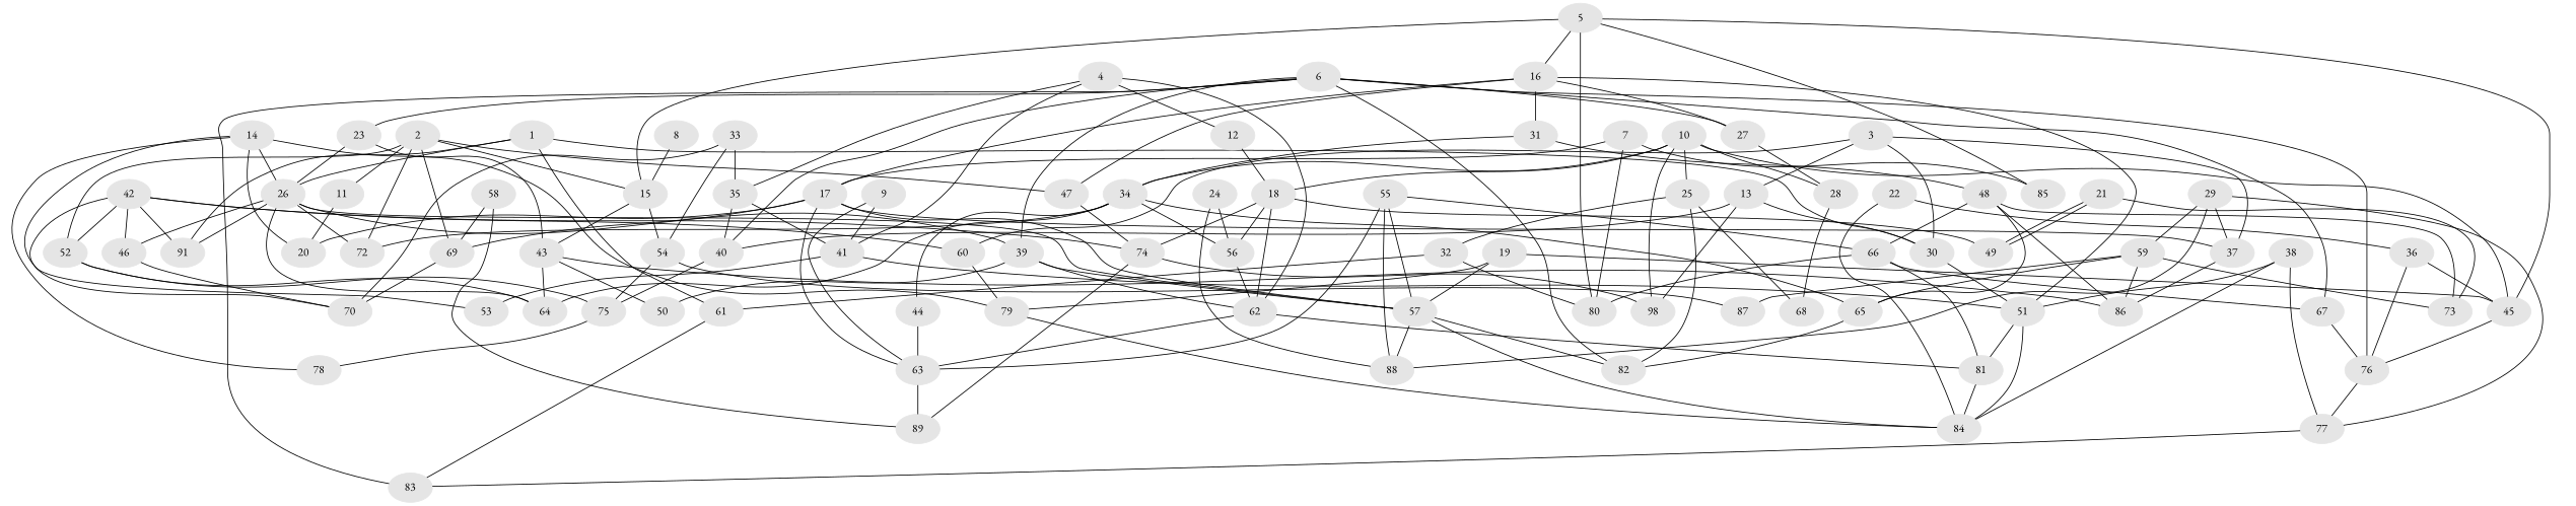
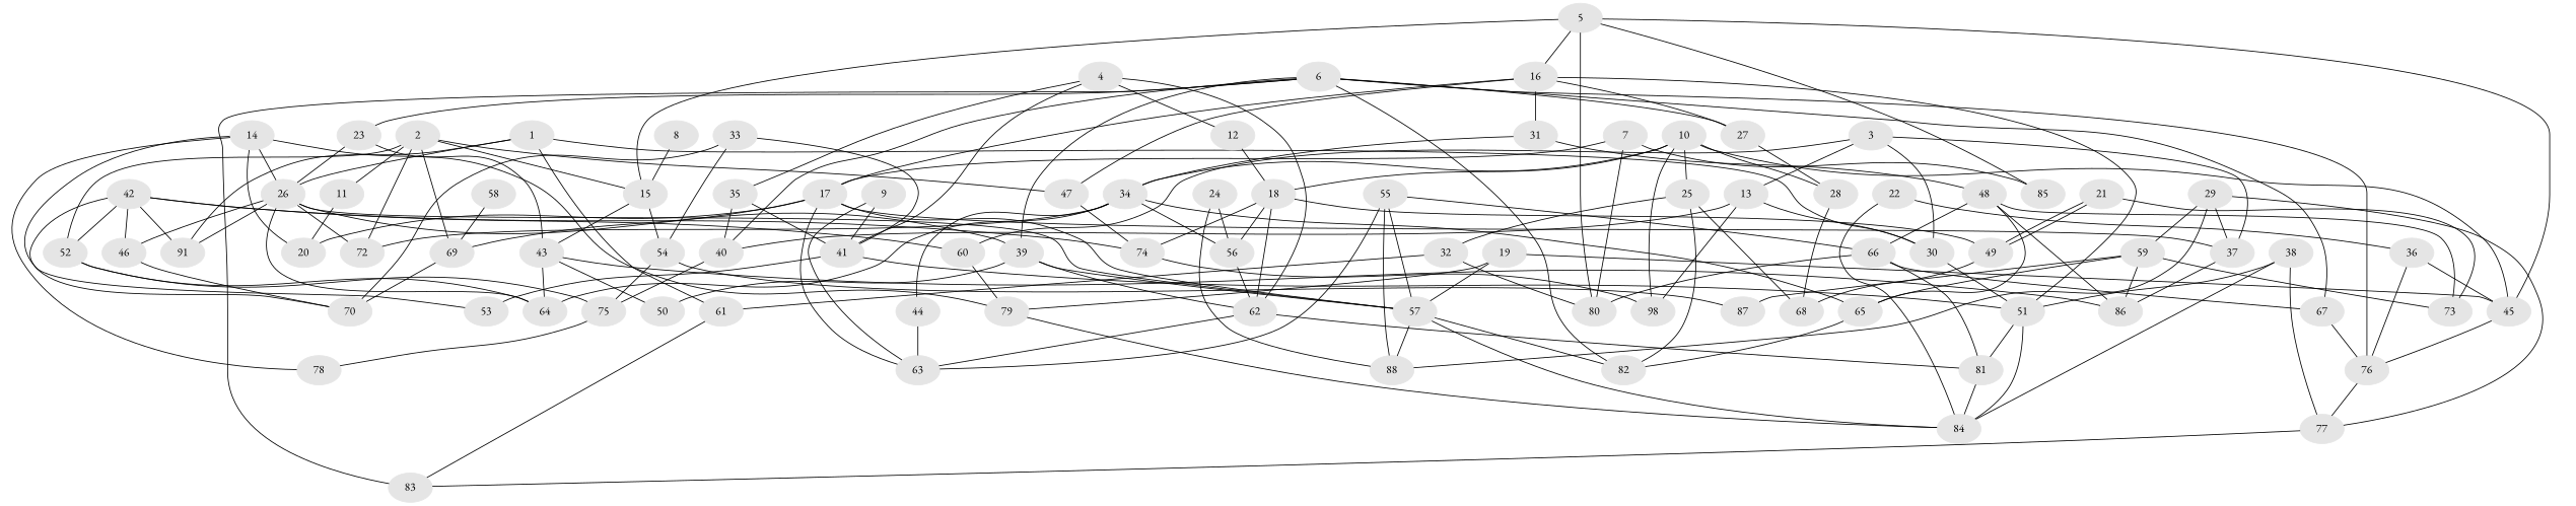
  graph {
    fontname="EB Garamond"
    node [color=gray90 fontname="EB Garamond" style=filled]
    edge [fontname="EB Garamond"]
    1
    26
    30
    61
    91
    72
    39
    57
    46
    64
    51
    83
    2
    11
    15
    47
    52
    69
    20
    43
    54
    74
    75
    70
    3
    13
    37
    60
    40
    n30 [label=98]
    86
    79
    4
    12
    35
    41
    62
    18
    53
    50
    63
    81
    5
    16
    45
    80
    85
    27
    17
    31
    76
    6
    23
    67
    82
    28
    77
    7
    8
    87
    9
-   89
    10
    25
    34
    49
    56
    32
    68
    44
    65
    14
    78
    84
    48
    88
    19
    21
    73
    22
    36
    24
    29
    59
    66
    33
    38
    42
    55
    58
    1 -- 26
    1 -- 30
    1 -- 61
    1 -- 91
    26 -- 91
    26 -- 72
    26 -- 39
    26 -- 57
    26 -- 46
    26 -- 64
    30 -- 51
    61 -- 83
    39 -- 57
    39 -- 62
    39 -- 50
    57 -- 82
    57 -- 84
    57 -- 88
    46 -- 70
    51 -- 81
    51 -- 84
    2 -- 72
    2 -- 11
    2 -- 15
    2 -- 47
    2 -- 52
    2 -- 69
    11 -- 20
    15 -- 43
    15 -- 54
    47 -- 74
    52 -- 64
    52 -- 75
    69 -- 70
    43 -- 64
    43 -- 86
    43 -- 50
    54 -- 75
    54 -- 87
    74 -- n30
-   74 -- 89
    75 -- 78
    3 -- 30
    3 -- 13
    3 -- 37
    3 -- 60
    13 -- 30
    13 -- 40
    13 -- n30
    37 -- 86
    60 -- 79
    40 -- 75
    79 -- 84
    4 -- 12
    4 -- 35
    4 -- 41
    4 -- 62
    12 -- 18
    35 -- 40
    35 -- 41
    41 -- 51
    41 -- 53
    62 -- 63
    62 -- 81
    18 -- 74
    18 -- 62
    18 -- 49
    18 -- 56
-   63 -- 89
    81 -- 84
    5 -- 15
    5 -- 16
    5 -- 45
    5 -- 80
    5 -- 85
    16 -- 51
    16 -- 47
    16 -- 27
    16 -- 17
    16 -- 31
    45 -- 76
    27 -- 28
    17 -- 57
    17 -- 69
    17 -- 20
    17 -- 37
    17 -- 63
    31 -- 34
    31 -- 48
    76 -- 77
    6 -- 39
    6 -- 83
    6 -- 40
    6 -- 27
    6 -- 76
    6 -- 23
    6 -- 67
    6 -- 82
    23 -- 26
    23 -- 43
    67 -- 76
    28 -- 68
    77 -- 83
    7 -- 80
    7 -- 85
    7 -- 17
    8 -- 15
    9 -- 41
    9 -- 63
    10 -- n30
    10 -- 18
    10 -- 45
    10 -- 28
    10 -- 25
    10 -- 34
    25 -- 82
    25 -- 32
    25 -- 68
    34 -- 72
    34 -- 64
    34 -- 56
    34 -- 44
    34 -- 65
+   49 -- 68
    56 -- 62
    32 -- 61
    32 -- 80
    44 -- 63
    65 -- 82
    14 -- 26
    14 -- 20
    14 -- 79
    14 -- 53
    14 -- 78
    48 -- 86
    48 -- 65
    48 -- 73
    48 -- 66
    19 -- 57
    19 -- 79
    19 -- 45
    21 -- 49
    21 -- 49
    21 -- 73
    22 -- 84
    22 -- 36
    36 -- 45
    36 -- 76
    24 -- 56
    24 -- 88
    29 -- 37
    29 -- 77
    29 -- 88
    29 -- 59
    59 -- 86
    59 -- 87
    59 -- 65
    59 -- 73
    66 -- 81
    66 -- 80
    66 -- 67
    33 -- 54
    33 -- 70
-   33 -- 35
+   33 -- 41
    38 -- 51
    38 -- 77
    38 -- 84
    42 -- 91
    42 -- 46
    42 -- 52
    42 -- 74
    42 -- 70
    42 -- 60
    55 -- 57
    55 -- 63
    55 -- 88
    55 -- 66
    58 -- 69
-   58 -- 89
  }
